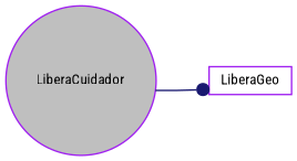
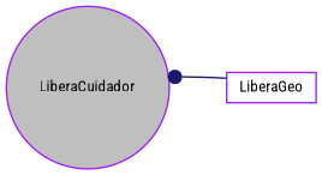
  digraph {
    rankdir=LR
    fontname="Roboto Condensed"
    node [color=purple fontname="Roboto Condensed" fontsize=10 style=filled]
    n1 [fillcolor=grey75 fontcolor=black height=0.2 label=LiberaCuidador shape=circle width=0.4]
    n2 [fillcolor=white height=0.2 label=LiberaGeo shape=box width=0.4]
-   n1 -> n2 [color=midnightblue fontname="Roboto Condensed" fontsize=10 labelfontname=Helvetica labelfontsize=10 style=solid arrowhead=dot]
+   n2 -> n1 [color=midnightblue fontname="Roboto Condensed" fontsize=10 labelfontname=Helvetica labelfontsize=10 style=solid arrowhead=dot]
  }
